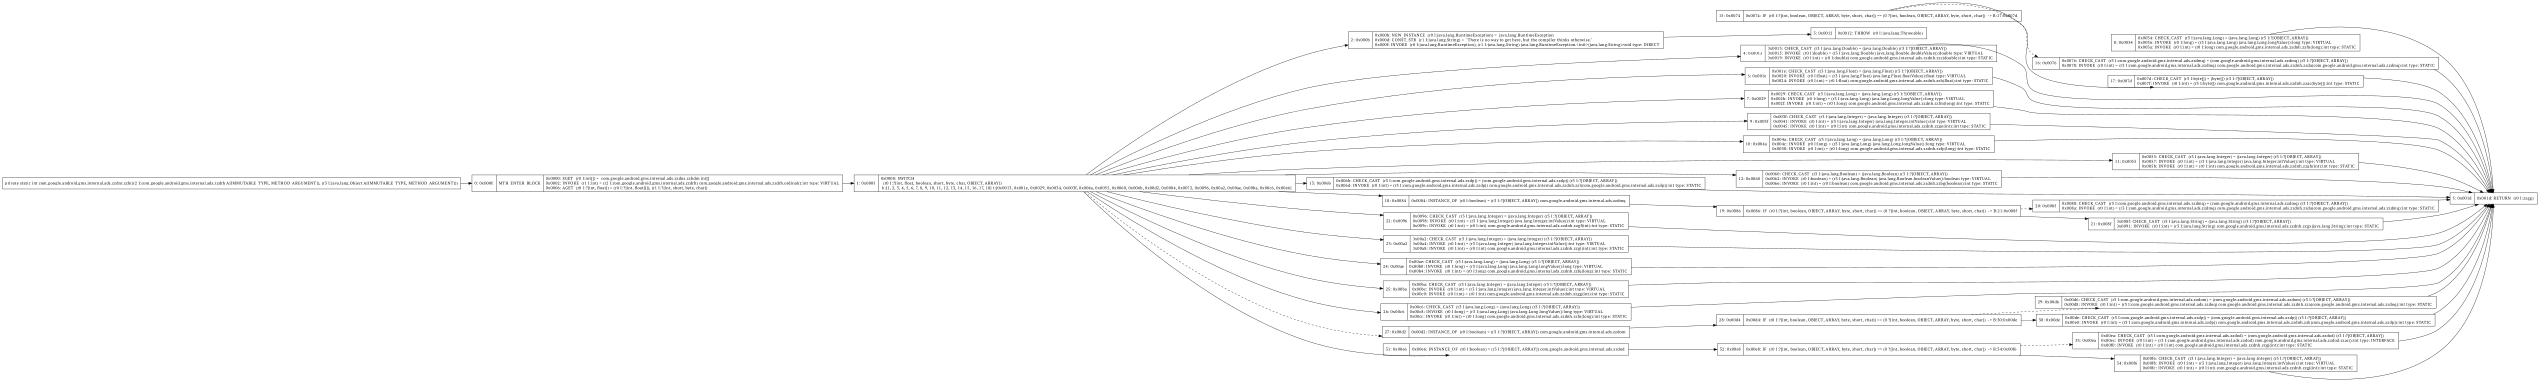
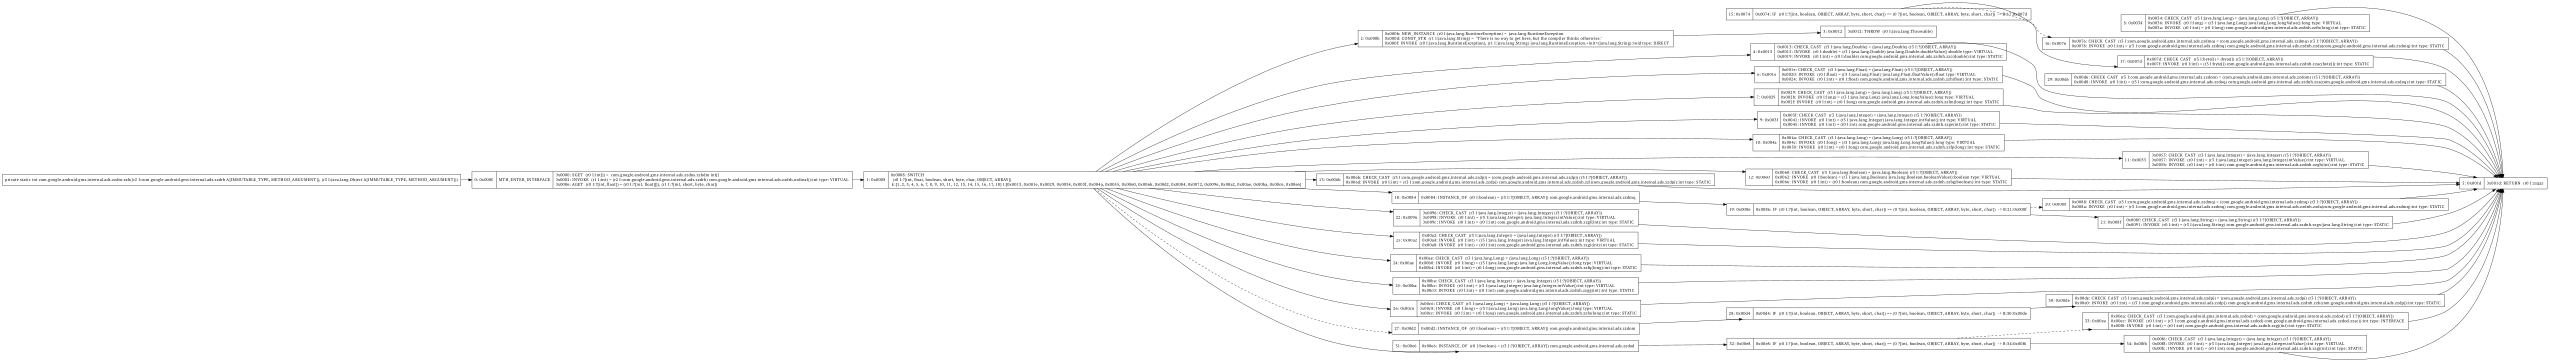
  digraph {
    fontname="PT Serif"
    rankdir=LR
    node [fontname="PT Serif" shape=record]
    edge [fontname="PT Serif"]
-   n1 [label="{0\:\ 0x0000|MTH_ENTER_BLOCK\l|0x0000: SGET  (r0 I:int[]) =  com.google.android.gms.internal.ads.zzdns.zzhdm int[] \l0x0002: INVOKE  (r1 I:int) = (r2 I:com.google.android.gms.internal.ads.zzdrh) com.google.android.gms.internal.ads.zzdrh.ordinal():int type: VIRTUAL \l0x0006: AGET  (r0 I:?[int, float]) = (r0 I:?[int, float][]), (r1 I:?[int, short, byte, char]) \l}"]
+   n1 [label="{0\:\ 0x0000|MTH_ENTER_INTERFACE\l|0x0000: SGET  (r0 I:int[]) =  com.google.android.gms.internal.ads.zzdns.zzhdm int[] \l0x0002: INVOKE  (r1 I:int) = (r2 I:com.google.android.gms.internal.ads.zzdrh) com.google.android.gms.internal.ads.zzdrh.ordinal():int type: VIRTUAL \l0x0006: AGET  (r0 I:?[int, float]) = (r0 I:?[int, float][]), (r1 I:?[int, short, byte, char]) \l}"]
    n2 [label="{1\:\ 0x0008|0x0008: SWITCH  \l  (r0 I:?[int, float, boolean, short, byte, char, OBJECT, ARRAY])\l k:[1, 2, 3, 4, 5, 6, 7, 8, 9, 10, 11, 12, 13, 14, 15, 16, 17, 18] t:[0x0013, 0x001e, 0x0029, 0x0034, 0x003f, 0x004a, 0x0055, 0x0060, 0x006b, 0x00d2, 0x0084, 0x0072, 0x0096, 0x00a2, 0x00ae, 0x00ba, 0x00c6, 0x00e6] \l}"]
    n3 [label="{2\:\ 0x000b|0x000b: NEW_INSTANCE  (r0 I:java.lang.RuntimeException) =  java.lang.RuntimeException \l0x000d: CONST_STR  (r1 I:java.lang.String) =  \"There is no way to get here, but the compiler thinks otherwise.\" \l0x000f: INVOKE  (r0 I:java.lang.RuntimeException), (r1 I:java.lang.String) java.lang.RuntimeException.\<init\>(java.lang.String):void type: DIRECT \l}"]
    n4 [label="{4\:\ 0x0013|0x0013: CHECK_CAST  (r3 I:java.lang.Double) = (java.lang.Double) (r3 I:?[OBJECT, ARRAY]) \l0x0015: INVOKE  (r0 I:double) = (r3 I:java.lang.Double) java.lang.Double.doubleValue():double type: VIRTUAL \l0x0019: INVOKE  (r0 I:int) = (r0 I:double) com.google.android.gms.internal.ads.zzdnh.zzc(double):int type: STATIC \l}"]
    n5 [label="{6\:\ 0x001e|0x001e: CHECK_CAST  (r3 I:java.lang.Float) = (java.lang.Float) (r3 I:?[OBJECT, ARRAY]) \l0x0020: INVOKE  (r0 I:float) = (r3 I:java.lang.Float) java.lang.Float.floatValue():float type: VIRTUAL \l0x0024: INVOKE  (r0 I:int) = (r0 I:float) com.google.android.gms.internal.ads.zzdnh.zzh(float):int type: STATIC \l}"]
    n6 [label="{7\:\ 0x0029|0x0029: CHECK_CAST  (r3 I:java.lang.Long) = (java.lang.Long) (r3 I:?[OBJECT, ARRAY]) \l0x002b: INVOKE  (r0 I:long) = (r3 I:java.lang.Long) java.lang.Long.longValue():long type: VIRTUAL \l0x002f: INVOKE  (r0 I:int) = (r0 I:long) com.google.android.gms.internal.ads.zzdnh.zzfm(long):int type: STATIC \l}"]
    n7 [label="{9\:\ 0x003f|0x003f: CHECK_CAST  (r3 I:java.lang.Integer) = (java.lang.Integer) (r3 I:?[OBJECT, ARRAY]) \l0x0041: INVOKE  (r0 I:int) = (r3 I:java.lang.Integer) java.lang.Integer.intValue():int type: VIRTUAL \l0x0045: INVOKE  (r0 I:int) = (r0 I:int) com.google.android.gms.internal.ads.zzdnh.zzge(int):int type: STATIC \l}"]
    n8 [label="{10\:\ 0x004a|0x004a: CHECK_CAST  (r3 I:java.lang.Long) = (java.lang.Long) (r3 I:?[OBJECT, ARRAY]) \l0x004c: INVOKE  (r0 I:long) = (r3 I:java.lang.Long) java.lang.Long.longValue():long type: VIRTUAL \l0x0050: INVOKE  (r0 I:int) = (r0 I:long) com.google.android.gms.internal.ads.zzdnh.zzfp(long):int type: STATIC \l}"]
    n9 [label="{11\:\ 0x0055|0x0055: CHECK_CAST  (r3 I:java.lang.Integer) = (java.lang.Integer) (r3 I:?[OBJECT, ARRAY]) \l0x0057: INVOKE  (r0 I:int) = (r3 I:java.lang.Integer) java.lang.Integer.intValue():int type: VIRTUAL \l0x005b: INVOKE  (r0 I:int) = (r0 I:int) com.google.android.gms.internal.ads.zzdnh.zzgh(int):int type: STATIC \l}"]
    n10 [label="{12\:\ 0x0060|0x0060: CHECK_CAST  (r3 I:java.lang.Boolean) = (java.lang.Boolean) (r3 I:?[OBJECT, ARRAY]) \l0x0062: INVOKE  (r0 I:boolean) = (r3 I:java.lang.Boolean) java.lang.Boolean.booleanValue():boolean type: VIRTUAL \l0x0066: INVOKE  (r0 I:int) = (r0 I:boolean) com.google.android.gms.internal.ads.zzdnh.zzbg(boolean):int type: STATIC \l}"]
    n11 [label="{13\:\ 0x006b|0x006b: CHECK_CAST  (r3 I:com.google.android.gms.internal.ads.zzdpj) = (com.google.android.gms.internal.ads.zzdpj) (r3 I:?[OBJECT, ARRAY]) \l0x006d: INVOKE  (r0 I:int) = (r3 I:com.google.android.gms.internal.ads.zzdpj) com.google.android.gms.internal.ads.zzdnh.zzl(com.google.android.gms.internal.ads.zzdpj):int type: STATIC \l}"]
    n12 [label="{18\:\ 0x0084|0x0084: INSTANCE_OF  (r0 I:boolean) = (r3 I:?[OBJECT, ARRAY]) com.google.android.gms.internal.ads.zzdmq \l}"]
    n13 [label="{22\:\ 0x0096|0x0096: CHECK_CAST  (r3 I:java.lang.Integer) = (java.lang.Integer) (r3 I:?[OBJECT, ARRAY]) \l0x0098: INVOKE  (r0 I:int) = (r3 I:java.lang.Integer) java.lang.Integer.intValue():int type: VIRTUAL \l0x009c: INVOKE  (r0 I:int) = (r0 I:int) com.google.android.gms.internal.ads.zzdnh.zzgf(int):int type: STATIC \l}"]
    n14 [label="{23\:\ 0x00a2|0x00a2: CHECK_CAST  (r3 I:java.lang.Integer) = (java.lang.Integer) (r3 I:?[OBJECT, ARRAY]) \l0x00a4: INVOKE  (r0 I:int) = (r3 I:java.lang.Integer) java.lang.Integer.intValue():int type: VIRTUAL \l0x00a8: INVOKE  (r0 I:int) = (r0 I:int) com.google.android.gms.internal.ads.zzdnh.zzgi(int):int type: STATIC \l}"]
    n15 [label="{24\:\ 0x00ae|0x00ae: CHECK_CAST  (r3 I:java.lang.Long) = (java.lang.Long) (r3 I:?[OBJECT, ARRAY]) \l0x00b0: INVOKE  (r0 I:long) = (r3 I:java.lang.Long) java.lang.Long.longValue():long type: VIRTUAL \l0x00b4: INVOKE  (r0 I:int) = (r0 I:long) com.google.android.gms.internal.ads.zzdnh.zzfq(long):int type: STATIC \l}"]
    n16 [label="{25\:\ 0x00ba|0x00ba: CHECK_CAST  (r3 I:java.lang.Integer) = (java.lang.Integer) (r3 I:?[OBJECT, ARRAY]) \l0x00bc: INVOKE  (r0 I:int) = (r3 I:java.lang.Integer) java.lang.Integer.intValue():int type: VIRTUAL \l0x00c0: INVOKE  (r0 I:int) = (r0 I:int) com.google.android.gms.internal.ads.zzdnh.zzgg(int):int type: STATIC \l}"]
    n17 [label="{26\:\ 0x00c6|0x00c6: CHECK_CAST  (r3 I:java.lang.Long) = (java.lang.Long) (r3 I:?[OBJECT, ARRAY]) \l0x00c8: INVOKE  (r0 I:long) = (r3 I:java.lang.Long) java.lang.Long.longValue():long type: VIRTUAL \l0x00cc: INVOKE  (r0 I:int) = (r0 I:long) com.google.android.gms.internal.ads.zzdnh.zzfo(long):int type: STATIC \l}"]
    n18 [label="{27\:\ 0x00d2|0x00d2: INSTANCE_OF  (r0 I:boolean) = (r3 I:?[OBJECT, ARRAY]) com.google.android.gms.internal.ads.zzdom \l}"]
    n19 [label="{31\:\ 0x00e6|0x00e6: INSTANCE_OF  (r0 I:boolean) = (r3 I:?[OBJECT, ARRAY]) com.google.android.gms.internal.ads.zzdod \l}"]
    n20 [label="{3\:\ 0x0012|0x0012: THROW  (r0 I:java.lang.Throwable) \l}"]
    n21 [label="{5\:\ 0x001d|0x001d: RETURN  (r0 I:zzgg) \l}"]
    n22 [label="{8\:\ 0x0034|0x0034: CHECK_CAST  (r3 I:java.lang.Long) = (java.lang.Long) (r3 I:?[OBJECT, ARRAY]) \l0x0036: INVOKE  (r0 I:long) = (r3 I:java.lang.Long) java.lang.Long.longValue():long type: VIRTUAL \l0x003a: INVOKE  (r0 I:int) = (r0 I:long) com.google.android.gms.internal.ads.zzdnh.zzfn(long):int type: STATIC \l}"]
    n23 [label="{19\:\ 0x0086|0x0086: IF  (r0 I:?[int, boolean, OBJECT, ARRAY, byte, short, char]) == (0 ?[int, boolean, OBJECT, ARRAY, byte, short, char])  \-\> B:21:0x008f \l}"]
    n24 [label="{28\:\ 0x00d4|0x00d4: IF  (r0 I:?[int, boolean, OBJECT, ARRAY, byte, short, char]) == (0 ?[int, boolean, OBJECT, ARRAY, byte, short, char])  \-\> B:30:0x00de \l}"]
    n25 [label="{32\:\ 0x00e8|0x00e8: IF  (r0 I:?[int, boolean, OBJECT, ARRAY, byte, short, char]) == (0 ?[int, boolean, OBJECT, ARRAY, byte, short, char])  \-\> B:34:0x00f6 \l}"]
    n26 [label="{15\:\ 0x0074|0x0074: IF  (r0 I:?[int, boolean, OBJECT, ARRAY, byte, short, char]) == (0 ?[int, boolean, OBJECT, ARRAY, byte, short, char])  \-\> B:17:0x007d \l}"]
    n27 [label="{16\:\ 0x0076|0x0076: CHECK_CAST  (r3 I:com.google.android.gms.internal.ads.zzdmq) = (com.google.android.gms.internal.ads.zzdmq) (r3 I:?[OBJECT, ARRAY]) \l0x0078: INVOKE  (r0 I:int) = (r3 I:com.google.android.gms.internal.ads.zzdmq) com.google.android.gms.internal.ads.zzdnh.zzda(com.google.android.gms.internal.ads.zzdmq):int type: STATIC \l}"]
    n28 [label="{17\:\ 0x007d|0x007d: CHECK_CAST  (r3 I:byte[]) = (byte[]) (r3 I:?[OBJECT, ARRAY]) \l0x007f: INVOKE  (r0 I:int) = (r3 I:byte[]) com.google.android.gms.internal.ads.zzdnh.zzac(byte[]):int type: STATIC \l}"]
    n29 [label="{20\:\ 0x0088|0x0088: CHECK_CAST  (r3 I:com.google.android.gms.internal.ads.zzdmq) = (com.google.android.gms.internal.ads.zzdmq) (r3 I:?[OBJECT, ARRAY]) \l0x008a: INVOKE  (r0 I:int) = (r3 I:com.google.android.gms.internal.ads.zzdmq) com.google.android.gms.internal.ads.zzdnh.zzda(com.google.android.gms.internal.ads.zzdmq):int type: STATIC \l}"]
    n30 [label="{21\:\ 0x008f|0x008f: CHECK_CAST  (r3 I:java.lang.String) = (java.lang.String) (r3 I:?[OBJECT, ARRAY]) \l0x0091: INVOKE  (r0 I:int) = (r3 I:java.lang.String) com.google.android.gms.internal.ads.zzdnh.zzgx(java.lang.String):int type: STATIC \l}"]
    n31 [label="{29\:\ 0x00d6|0x00d6: CHECK_CAST  (r3 I:com.google.android.gms.internal.ads.zzdom) = (com.google.android.gms.internal.ads.zzdom) (r3 I:?[OBJECT, ARRAY]) \l0x00d8: INVOKE  (r0 I:int) = (r3 I:com.google.android.gms.internal.ads.zzdoq) com.google.android.gms.internal.ads.zzdnh.zza(com.google.android.gms.internal.ads.zzdoq):int type: STATIC \l}"]
    n32 [label="{30\:\ 0x00de|0x00de: CHECK_CAST  (r3 I:com.google.android.gms.internal.ads.zzdpj) = (com.google.android.gms.internal.ads.zzdpj) (r3 I:?[OBJECT, ARRAY]) \l0x00e0: INVOKE  (r0 I:int) = (r3 I:com.google.android.gms.internal.ads.zzdpj) com.google.android.gms.internal.ads.zzdnh.zzk(com.google.android.gms.internal.ads.zzdpj):int type: STATIC \l}"]
    n33 [label="{33\:\ 0x00ea|0x00ea: CHECK_CAST  (r3 I:com.google.android.gms.internal.ads.zzdod) = (com.google.android.gms.internal.ads.zzdod) (r3 I:?[OBJECT, ARRAY]) \l0x00ec: INVOKE  (r0 I:int) = (r3 I:com.google.android.gms.internal.ads.zzdod) com.google.android.gms.internal.ads.zzdod.zzac():int type: INTERFACE \l0x00f0: INVOKE  (r0 I:int) = (r0 I:int) com.google.android.gms.internal.ads.zzdnh.zzgj(int):int type: STATIC \l}"]
    n34 [label="{34\:\ 0x00f6|0x00f6: CHECK_CAST  (r3 I:java.lang.Integer) = (java.lang.Integer) (r3 I:?[OBJECT, ARRAY]) \l0x00f8: INVOKE  (r0 I:int) = (r3 I:java.lang.Integer) java.lang.Integer.intValue():int type: VIRTUAL \l0x00fc: INVOKE  (r0 I:int) = (r0 I:int) com.google.android.gms.internal.ads.zzdnh.zzgj(int):int type: STATIC \l}"]
    n35 [label="{private static int com.google.android.gms.internal.ads.zzdnr.zzb((r2 I:com.google.android.gms.internal.ads.zzdrh A[IMMUTABLE_TYPE, METHOD_ARGUMENT]), (r3 I:java.lang.Object A[IMMUTABLE_TYPE, METHOD_ARGUMENT])) }"]
    n1 -> n2
    n2 -> n3
    n2 -> n4
    n2 -> n5
    n2 -> n6
    n2 -> n7
    n2 -> n8
    n2 -> n9
    n2 -> n10
    n2 -> n11
    n2 -> n12
    n2 -> n13
    n2 -> n14
    n2 -> n15
    n2 -> n16
    n2 -> n17
    n2 -> n18 [style=dashed]
    n2 -> n19
    n3 -> n20
    n4 -> n21
    n5 -> n21
    n6 -> n21
    n7 -> n21
    n8 -> n21
    n9 -> n21
    n10 -> n21
    n11 -> n21
    n12 -> n23
    n13 -> n21
    n14 -> n21
    n15 -> n21
    n16 -> n21
    n17 -> n21
    n18 -> n24
    n19 -> n25
    n22 -> n21
    n23 -> n29 [style=dashed]
    n23 -> n30
-   n24 -> n31 [style=dashed]
    n24 -> n32
    n25 -> n33 [style=dashed]
    n25 -> n34
    n26 -> n27 [style=dashed]
    n26 -> n28
    n27 -> n21
    n28 -> n21
    n29 -> n21
    n30 -> n21
    n31 -> n21
    n32 -> n21
    n33 -> n21
    n34 -> n21
    n35 -> n1
  }
